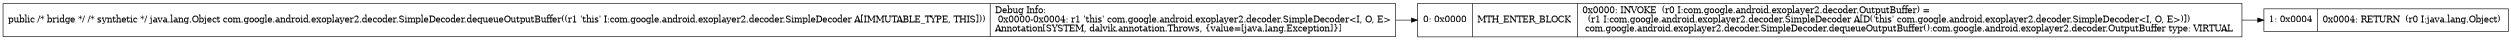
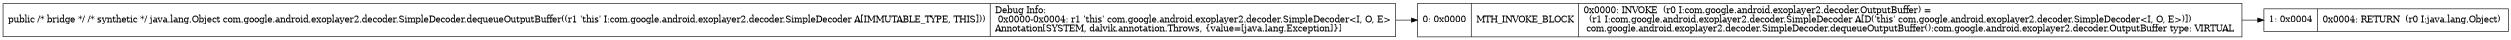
  digraph {
    rankdir=LR
    node [shape=record]
-   n1 [label="{0\:\ 0x0000|MTH_ENTER_BLOCK\l|0x0000: INVOKE  (r0 I:com.google.android.exoplayer2.decoder.OutputBuffer) = \l  (r1 I:com.google.android.exoplayer2.decoder.SimpleDecoder A[D('this' com.google.android.exoplayer2.decoder.SimpleDecoder\<I, O, E\>)])\l com.google.android.exoplayer2.decoder.SimpleDecoder.dequeueOutputBuffer():com.google.android.exoplayer2.decoder.OutputBuffer type: VIRTUAL \l}"]
+   n1 [label="{0\:\ 0x0000|MTH_INVOKE_BLOCK\l|0x0000: INVOKE  (r0 I:com.google.android.exoplayer2.decoder.OutputBuffer) = \l  (r1 I:com.google.android.exoplayer2.decoder.SimpleDecoder A[D('this' com.google.android.exoplayer2.decoder.SimpleDecoder\<I, O, E\>)])\l com.google.android.exoplayer2.decoder.SimpleDecoder.dequeueOutputBuffer():com.google.android.exoplayer2.decoder.OutputBuffer type: VIRTUAL \l}"]
    n2 [label="{1\:\ 0x0004|0x0004: RETURN  (r0 I:java.lang.Object) \l}"]
    n3 [label="{public \/* bridge *\/ \/* synthetic *\/ java.lang.Object com.google.android.exoplayer2.decoder.SimpleDecoder.dequeueOutputBuffer((r1 'this' I:com.google.android.exoplayer2.decoder.SimpleDecoder A[IMMUTABLE_TYPE, THIS]))  | Debug Info:\l  0x0000\-0x0004: r1 'this' com.google.android.exoplayer2.decoder.SimpleDecoder\<I, O, E\>\lAnnotation[SYSTEM, dalvik.annotation.Throws, \{value=[java.lang.Exception]\}]\l}"]
    n1 -> n2
    n3 -> n1
  }
